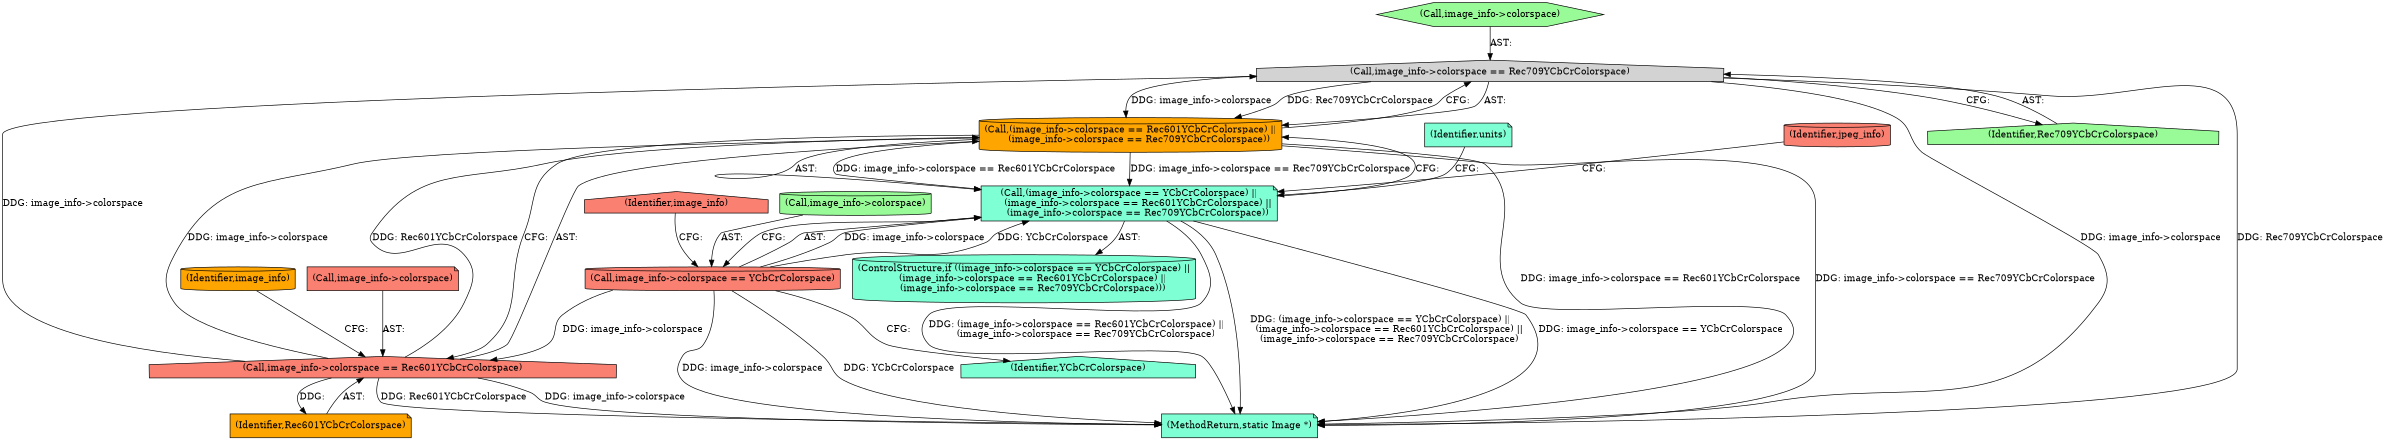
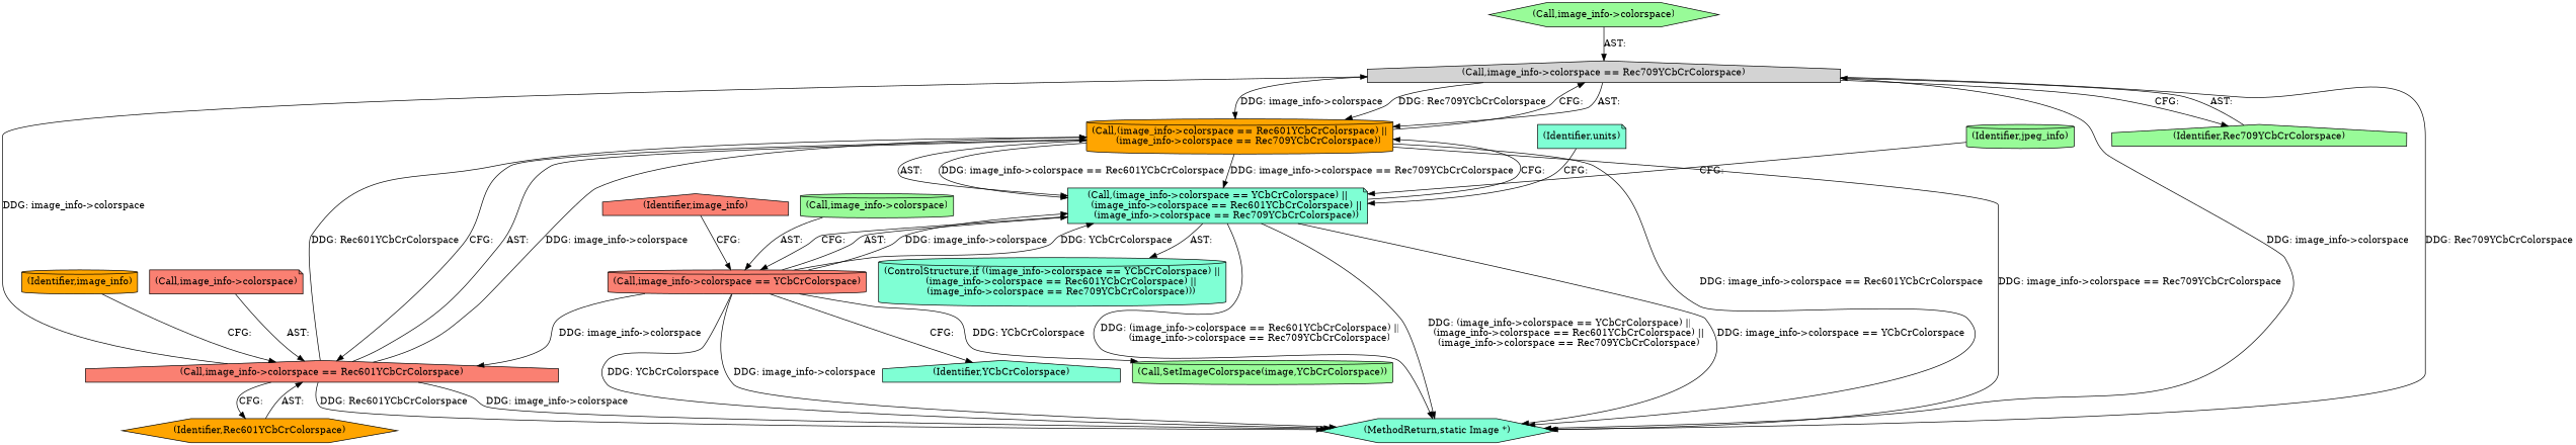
  digraph {
    fontname="DejaVu Serif"
    node [fillcolor=aquamarine fontname="DejaVu Serif" shape=cylinder style=filled]
    edge [fontname="DejaVu Serif"]
    n1 [fillcolor=lightgrey label="(Call,image_info->colorspace == Rec709YCbCrColorspace)" shape=house]
    n2 [fillcolor=orange label="(Call,(image_info->colorspace == Rec601YCbCrColorspace) ||\n      (image_info->colorspace == Rec709YCbCrColorspace))"]
-   n3 [label="(MethodReturn,static Image *)" shape=note]
+   n3 [label="(MethodReturn,static Image *)" shape=hexagon]
    n4 [fillcolor=palegreen label="(Identifier,Rec709YCbCrColorspace)" shape=house]
    n5 [fillcolor=salmon label="(Call,image_info->colorspace == Rec601YCbCrColorspace)" shape=house]
    n6 [label="(Call,(image_info->colorspace == YCbCrColorspace) ||\n      (image_info->colorspace == Rec601YCbCrColorspace) ||\n      (image_info->colorspace == Rec709YCbCrColorspace))" shape=note]
-   n7 [fillcolor=orange label="(Identifier,Rec601YCbCrColorspace)" shape=note]
+   n7 [fillcolor=orange label="(Identifier,Rec601YCbCrColorspace)" shape=hexagon]
    n8 [fillcolor=salmon label="(Call,image_info->colorspace == YCbCrColorspace)"]
    n9 [label="(Identifier,YCbCrColorspace)" shape=house]
+   n10 [fillcolor=palegreen label="(Call,SetImageColorspace(image,YCbCrColorspace))"]
    n11 [label="(ControlStructure,if ((image_info->colorspace == YCbCrColorspace) ||\n      (image_info->colorspace == Rec601YCbCrColorspace) ||\n      (image_info->colorspace == Rec709YCbCrColorspace)))"]
    n12 [fillcolor=salmon label="(Identifier,image_info)" shape=house]
-   n13 [fillcolor=salmon label="(Identifier,jpeg_info)"]
+   n13 [fillcolor=palegreen label="(Identifier,jpeg_info)"]
    n14 [fillcolor=orange label="(Identifier,image_info)"]
    n15 [label="(Identifier,units)" shape=note]
    n16 [fillcolor=salmon label="(Call,image_info->colorspace)" shape=note]
    n17 [fillcolor=palegreen label="(Call,image_info->colorspace)"]
    n18 [fillcolor=palegreen label="(Call,image_info->colorspace)" shape=hexagon]
    n1 -> n2 [label="AST: "]
    n1 -> n2 [label="DDG: image_info->colorspace"]
    n1 -> n2 [label="DDG: Rec709YCbCrColorspace"]
    n1 -> n3 [label="DDG: image_info->colorspace"]
    n1 -> n3 [label="DDG: Rec709YCbCrColorspace"]
    n1 -> n4 [label="CFG: "]
    n2 -> n1 [label="CFG: "]
    n2 -> n3 [label="DDG: image_info->colorspace == Rec601YCbCrColorspace"]
    n2 -> n3 [label="DDG: image_info->colorspace == Rec709YCbCrColorspace"]
    n2 -> n5 [label="CFG: "]
    n2 -> n6 [label="AST: "]
    n2 -> n6 [label="DDG: image_info->colorspace == Rec601YCbCrColorspace"]
    n2 -> n6 [label="DDG: image_info->colorspace == Rec709YCbCrColorspace"]
    n4 -> n1 [label="AST: "]
    n5 -> n1 [label="DDG: image_info->colorspace"]
    n5 -> n2 [label="AST: "]
    n5 -> n2 [label="DDG: image_info->colorspace"]
    n5 -> n2 [label="DDG: Rec601YCbCrColorspace"]
    n5 -> n3 [label="DDG: image_info->colorspace"]
    n5 -> n3 [label="DDG: Rec601YCbCrColorspace"]
-   n5 -> n7 [label="DDG: "]
+   n5 -> n7 [label="CFG: "]
    n6 -> n2 [label="CFG: "]
    n6 -> n3 [label="DDG: (image_info->colorspace == Rec601YCbCrColorspace) ||\n      (image_info->colorspace == Rec709YCbCrColorspace)"]
    n6 -> n3 [label="DDG: (image_info->colorspace == YCbCrColorspace) ||\n      (image_info->colorspace == Rec601YCbCrColorspace) ||\n      (image_info->colorspace == Rec709YCbCrColorspace)"]
    n6 -> n3 [label="DDG: image_info->colorspace == YCbCrColorspace"]
    n6 -> n8 [label="CFG: "]
    n6 -> n11 [label="AST: "]
    n7 -> n5 [label="AST: "]
    n8 -> n3 [label="DDG: image_info->colorspace"]
    n8 -> n3 [label="DDG: YCbCrColorspace"]
    n8 -> n5 [label="DDG: image_info->colorspace"]
    n8 -> n6 [label="AST: "]
    n8 -> n6 [label="DDG: image_info->colorspace"]
    n8 -> n6 [label="DDG: YCbCrColorspace"]
    n8 -> n9 [label="CFG: "]
+   n8 -> n10 [label="DDG: YCbCrColorspace"]
    n12 -> n8 [label="CFG: "]
    n13 -> n6 [label="CFG: "]
    n14 -> n5 [label="CFG: "]
    n15 -> n6 [label="CFG: "]
    n16 -> n5 [label="AST: "]
    n17 -> n8 [label="AST: "]
    n18 -> n1 [label="AST: "]
  }
